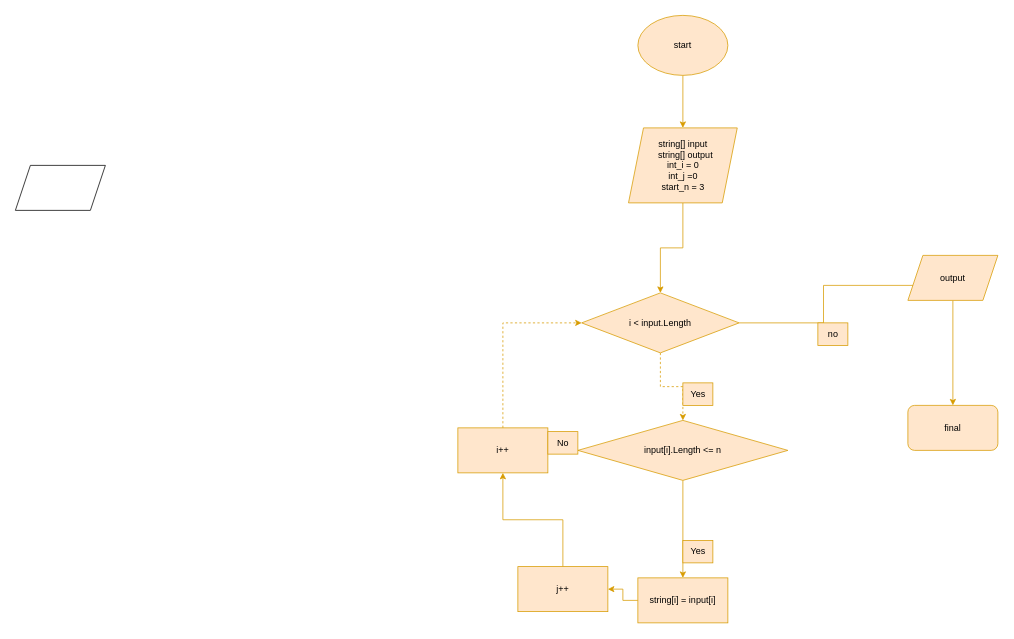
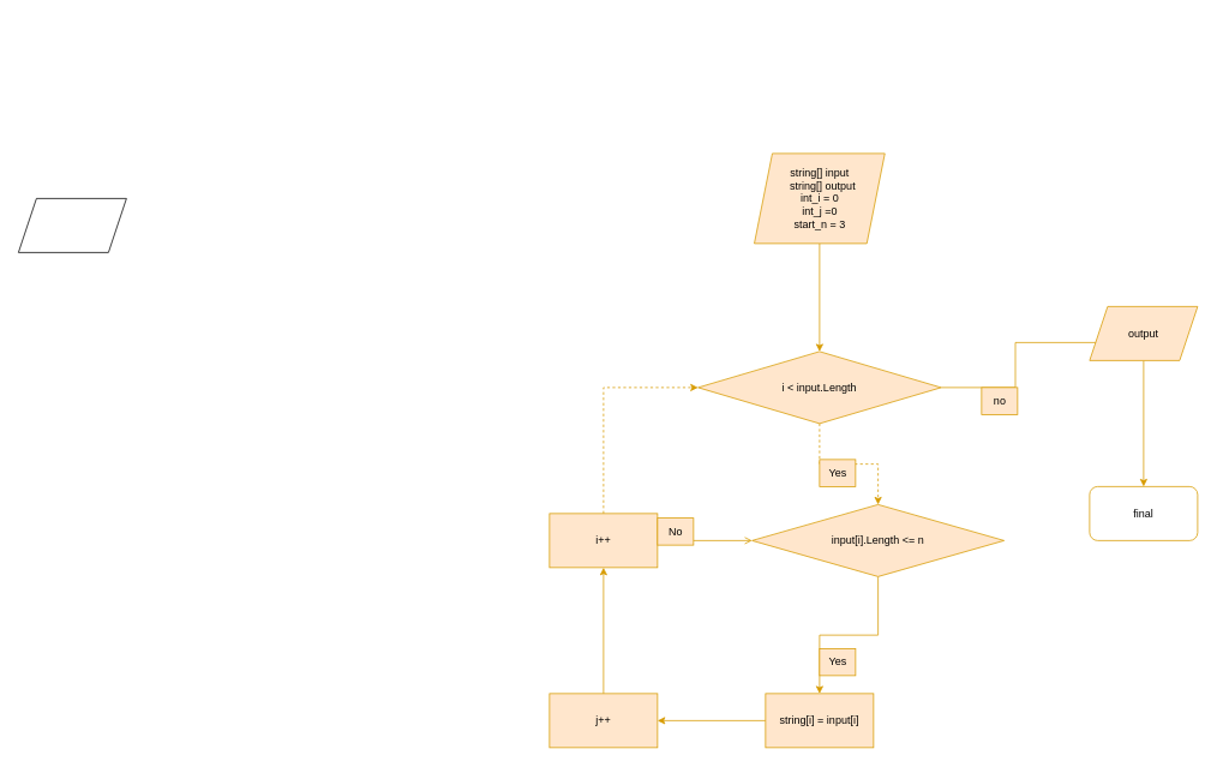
  <mxCell id="0" />
  <mxCell id="1" parent="0" />
- <mxCell id="2" style="edgeStyle=orthogonalEdgeStyle;rounded=0;orthogonalLoop=1;jettySize=auto;html=1;entryX=0.5;entryY=0;entryDx=0;entryDy=0;fillColor=#ffe6cc;strokeColor=#d79b00;" edge="1" parent="1" source="3" target="5"><mxGeometry relative="1" as="geometry" /></mxCell>
- <mxCell id="3" value="start" style="ellipse;whiteSpace=wrap;html=1;fillColor=#ffe6cc;strokeColor=#d79b00;" vertex="1" parent="1"><mxGeometry x="850" y="20" width="120" height="80" as="geometry" /></mxCell>
  <mxCell id="4" style="edgeStyle=orthogonalEdgeStyle;rounded=0;orthogonalLoop=1;jettySize=auto;html=1;entryX=0.5;entryY=0;entryDx=0;entryDy=0;fillColor=#ffe6cc;strokeColor=#d79b00;" edge="1" parent="1" source="5" target="9"><mxGeometry relative="1" as="geometry" /></mxCell>
  <mxCell id="5" value="string[] input&lt;br&gt;&amp;nbsp; string[] output&lt;br&gt;int_i = 0&lt;br&gt;int_j =0&lt;br&gt;start_n = 3" style="shape=parallelogram;perimeter=parallelogramPerimeter;whiteSpace=wrap;html=1;fixedSize=1;fillColor=#ffe6cc;strokeColor=#d79b00;" vertex="1" parent="1"><mxGeometry x="837.5" y="170" width="145" height="100" as="geometry" /></mxCell>
  <mxCell id="6" value="" style="shape=parallelogram;perimeter=parallelogramPerimeter;whiteSpace=wrap;html=1;fixedSize=1;" vertex="1" parent="1"><mxGeometry x="20" y="220" width="120" height="60" as="geometry" /></mxCell>
  <mxCell id="7" style="edgeStyle=orthogonalEdgeStyle;rounded=0;orthogonalLoop=1;jettySize=auto;html=1;entryX=0.167;entryY=0.667;entryDx=0;entryDy=0;entryPerimeter=0;fillColor=#ffe6cc;strokeColor=#d79b00;" edge="1" parent="1" source="9" target="13"><mxGeometry relative="1" as="geometry" /></mxCell>
  <mxCell id="8" value="" style="edgeStyle=orthogonalEdgeStyle;rounded=0;orthogonalLoop=1;jettySize=auto;html=1;fillColor=#ffe6cc;strokeColor=#d79b00;dashed=1;" edge="1" parent="1" source="9" target="11"><mxGeometry relative="1" as="geometry" /></mxCell>
- <mxCell id="9" value="i &amp;lt; input.Length" style="rhombus;whiteSpace=wrap;html=1;fillColor=#ffe6cc;strokeColor=#d79b00;" vertex="1" parent="1"><mxGeometry x="775" y="390" width="210" height="80" as="geometry" /></mxCell>
+ <mxCell id="9" value="i &amp;lt; input.Length" style="rhombus;whiteSpace=wrap;html=1;fillColor=#ffe6cc;strokeColor=#d79b00;" vertex="1" parent="1"><mxGeometry x="775" y="390" width="270" height="80" as="geometry" /></mxCell>
  <mxCell id="10" style="edgeStyle=orthogonalEdgeStyle;rounded=0;orthogonalLoop=1;jettySize=auto;html=1;entryX=0.5;entryY=0;entryDx=0;entryDy=0;fillColor=#ffe6cc;strokeColor=#d79b00;" edge="1" parent="1" source="11" target="16"><mxGeometry relative="1" as="geometry" /></mxCell>
- <mxCell id="11" value="input[i].Length &amp;lt;= n" style="rhombus;whiteSpace=wrap;html=1;fillColor=#ffe6cc;strokeColor=#d79b00;" vertex="1" parent="1"><mxGeometry x="770" y="560" width="280" height="80" as="geometry" /></mxCell>
+ <mxCell id="11" value="input[i].Length &amp;lt;= n" style="rhombus;whiteSpace=wrap;html=1;fillColor=#ffe6cc;strokeColor=#d79b00;" vertex="1" parent="1"><mxGeometry x="835" y="560" width="280" height="80" as="geometry" /></mxCell>
  <mxCell id="12" value="" style="edgeStyle=orthogonalEdgeStyle;rounded=0;orthogonalLoop=1;jettySize=auto;html=1;fillColor=#ffe6cc;strokeColor=#d79b00;" edge="1" parent="1" source="13" target="14"><mxGeometry relative="1" as="geometry" /></mxCell>
  <mxCell id="13" value="output" style="shape=parallelogram;perimeter=parallelogramPerimeter;whiteSpace=wrap;html=1;fixedSize=1;fillColor=#ffe6cc;strokeColor=#d79b00;" vertex="1" parent="1"><mxGeometry x="1210" y="340" width="120" height="60" as="geometry" /></mxCell>
- <mxCell id="14" value="final" style="rounded=1;whiteSpace=wrap;html=1;fillColor=#ffe6cc;strokeColor=#d79b00;" vertex="1" parent="1"><mxGeometry x="1210" y="540" width="120" height="60" as="geometry" /></mxCell>
+ <mxCell id="14" value="final" style="rounded=1;whiteSpace=wrap;html=1;fillColor=#ffffff;strokeColor=#d79b00;" vertex="1" parent="1"><mxGeometry x="1210" y="540" width="120" height="60" as="geometry" /></mxCell>
  <mxCell id="15" style="edgeStyle=orthogonalEdgeStyle;rounded=0;orthogonalLoop=1;jettySize=auto;html=1;entryX=1;entryY=0.5;entryDx=0;entryDy=0;fillColor=#ffe6cc;strokeColor=#d79b00;" edge="1" parent="1" source="16" target="18"><mxGeometry relative="1" as="geometry" /></mxCell>
  <mxCell id="16" value="string[i] = input[i]" style="rounded=0;whiteSpace=wrap;html=1;fillColor=#ffe6cc;strokeColor=#d79b00;" vertex="1" parent="1"><mxGeometry x="850" y="770" width="120" height="60" as="geometry" /></mxCell>
  <mxCell id="17" style="edgeStyle=orthogonalEdgeStyle;rounded=0;orthogonalLoop=1;jettySize=auto;html=1;entryX=0.5;entryY=1;entryDx=0;entryDy=0;fillColor=#ffe6cc;strokeColor=#d79b00;" edge="1" parent="1" source="18" target="21"><mxGeometry relative="1" as="geometry" /></mxCell>
- <mxCell id="18" value="j++" style="rounded=0;whiteSpace=wrap;html=1;fillColor=#ffe6cc;strokeColor=#d79b00;" vertex="1" parent="1"><mxGeometry x="690" y="755" width="120" height="60" as="geometry" /></mxCell>
+ <mxCell id="18" value="j++" style="rounded=0;whiteSpace=wrap;html=1;fillColor=#ffe6cc;strokeColor=#d79b00;" vertex="1" parent="1"><mxGeometry x="610" y="770" width="120" height="60" as="geometry" /></mxCell>
  <mxCell id="19" style="edgeStyle=orthogonalEdgeStyle;rounded=0;orthogonalLoop=1;jettySize=auto;html=1;entryX=0;entryY=0.5;entryDx=0;entryDy=0;fillColor=#ffe6cc;strokeColor=#d79b00;dashed=1;" edge="1" parent="1" source="21" target="9"><mxGeometry relative="1" as="geometry"><Array as="points"><mxPoint x="670" y="430" /></Array></mxGeometry></mxCell>
  <mxCell id="20" style="edgeStyle=orthogonalEdgeStyle;rounded=0;orthogonalLoop=1;jettySize=auto;html=1;entryX=0;entryY=0.5;entryDx=0;entryDy=0;fillColor=#ffe6cc;strokeColor=#d79b00;endArrow=open;" edge="1" parent="1" source="21" target="11"><mxGeometry relative="1" as="geometry" /></mxCell>
  <mxCell id="21" value="i++" style="rounded=0;whiteSpace=wrap;html=1;fillColor=#ffe6cc;strokeColor=#d79b00;" vertex="1" parent="1"><mxGeometry x="610" y="570" width="120" height="60" as="geometry" /></mxCell>
  <mxCell id="22" value="no" style="text;html=1;align=center;verticalAlign=middle;resizable=0;points=[];autosize=1;strokeColor=#d79b00;fillColor=#ffe6cc;" vertex="1" parent="1"><mxGeometry x="1090" y="430" width="40" height="30" as="geometry" /></mxCell>
  <mxCell id="23" value="Yes" style="text;html=1;align=center;verticalAlign=middle;resizable=0;points=[];autosize=1;strokeColor=#d79b00;fillColor=#ffe6cc;" vertex="1" parent="1"><mxGeometry x="910" y="510" width="40" height="30" as="geometry" /></mxCell>
  <mxCell id="24" value="Yes" style="text;html=1;align=center;verticalAlign=middle;resizable=0;points=[];autosize=1;strokeColor=#d79b00;fillColor=#ffe6cc;" vertex="1" parent="1"><mxGeometry x="910" y="720" width="40" height="30" as="geometry" /></mxCell>
  <mxCell id="25" value="No" style="text;html=1;align=center;verticalAlign=middle;resizable=0;points=[];autosize=1;strokeColor=#d79b00;fillColor=#ffe6cc;" vertex="1" parent="1"><mxGeometry x="730" y="575" width="40" height="30" as="geometry" /></mxCell>
